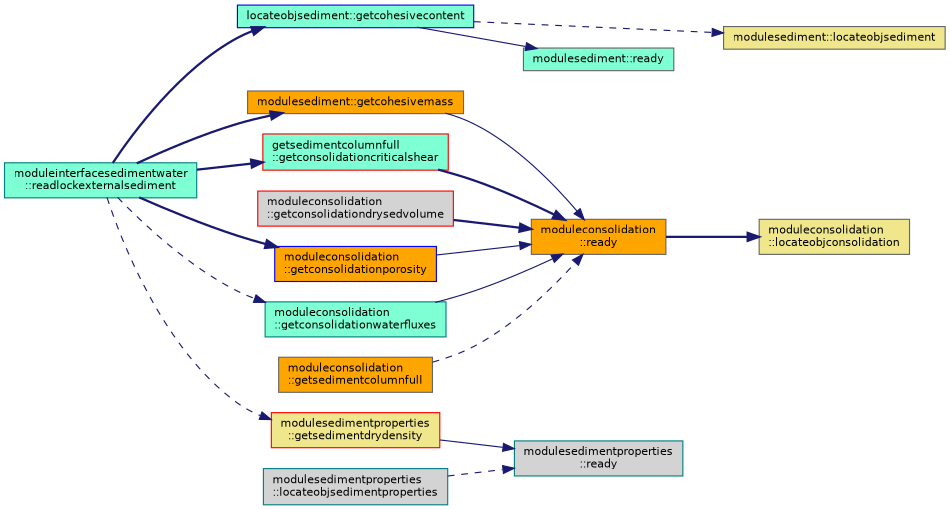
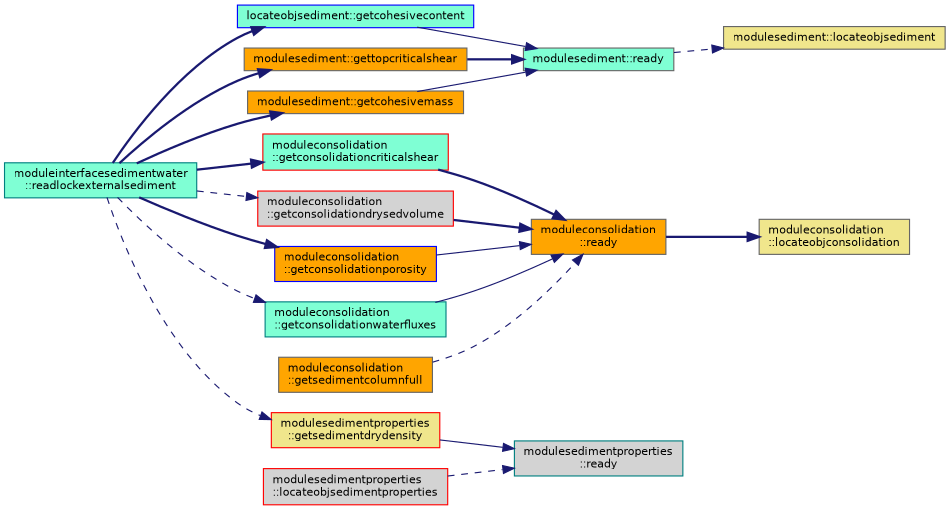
  digraph {
    rankdir=LR
    node [color=gray40 fillcolor=aquamarine fontname=Helvetica fontsize=10 shape=record style=filled]
    edge [color=midnightblue fontname=Helvetica fontsize=10 labelfontname=Helvetica labelfontsize=10 style=bold]
    n1 [color=teal fontcolor=black height=0.2 label="moduleinterfacesedimentwater\l::readlockexternalsediment" width=0.4]
    n2 [color=blue height=0.2 label="locateobjsediment::getcohesivecontent" width=0.4]
    n3 [fillcolor=orange height=0.2 label="modulesediment::getcohesivemass" width=0.4]
-   n4 [color=red height=0.2 label="getsedimentcolumnfull\l::getconsolidationcriticalshear" width=0.4]
+   n4 [color=red height=0.2 label="moduleconsolidation\l::getconsolidationcriticalshear" width=0.4]
    n5 [color=red fillcolor=lightgrey height=0.2 label="moduleconsolidation\l::getconsolidationdrysedvolume" width=0.4]
    n6 [color=blue fillcolor=orange height=0.2 label="moduleconsolidation\l::getconsolidationporosity" width=0.4]
    n7 [color=teal height=0.2 label="moduleconsolidation\l::getconsolidationwaterfluxes" width=0.4]
    n8 [color=red fillcolor=khaki height=0.2 label="modulesedimentproperties\l::getsedimentdrydensity" width=0.4]
+   n9 [fillcolor=orange height=0.2 label="modulesediment::gettopcriticalshear" width=0.4]
    n10 [height=0.2 label="modulesediment::ready" width=0.4]
    n11 [fillcolor=orange height=0.2 label="moduleconsolidation\l::ready" width=0.4]
    n12 [fillcolor=orange height=0.2 label="moduleconsolidation\l::getsedimentcolumnfull" width=0.4]
    n13 [color=teal fillcolor=lightgrey height=0.2 label="modulesedimentproperties\l::ready" width=0.4]
    n14 [fillcolor=khaki height=0.2 label="modulesediment::locateobjsediment" width=0.4]
    n15 [fillcolor=khaki height=0.2 label="moduleconsolidation\l::locateobjconsolidation" width=0.4]
-   n16 [color=teal fillcolor=lightgrey height=0.2 label="modulesedimentproperties\l::locateobjsedimentproperties" width=0.4]
+   n16 [color=red fillcolor=lightgrey height=0.2 label="modulesedimentproperties\l::locateobjsedimentproperties" width=0.4]
    n1 -> n2
    n1 -> n3
    n1 -> n4
+   n1 -> n5 [style=dashed]
    n1 -> n6
    n1 -> n7 [style=dashed]
    n1 -> n8 [style=dashed]
+   n1 -> n9
    n2 -> n10 [style=solid]
-   n3 -> n11 [style=solid]
+   n3 -> n10 [style=solid]
    n4 -> n11
    n5 -> n11
    n6 -> n11 [style=solid]
    n7 -> n11 [style=solid]
    n8 -> n13 [style=solid]
-   n2 -> n14 [style=dashed]
+   n9 -> n10
+   n10 -> n14 [style=dashed]
    n11 -> n15
    n12 -> n11 [style=dashed]
    n16 -> n13 [style=dashed]
  }
